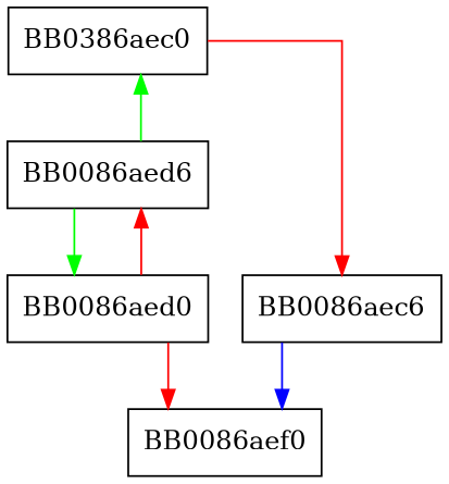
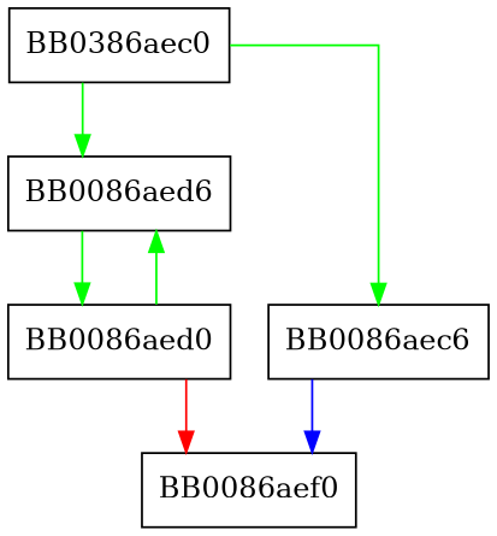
  digraph {
    splines=ortho
    node [shape=box]
    edge [color=red]
    n1 [label=BB0386aec0]
    BB0086aed6
    BB0086aec6
    BB0086aed0
    BB0086aef0
-   BB0086aed6 -> n1 [color=green]
-   n1 -> BB0086aec6
+   n1 -> BB0086aed6 [color=green]
+   n1 -> BB0086aec6 [color=green]
    BB0086aed6 -> BB0086aed0 [color=green]
    BB0086aec6 -> BB0086aef0 [color=blue]
-   BB0086aed0 -> BB0086aed6
+   BB0086aed0 -> BB0086aed6 [color=green]
    BB0086aed0 -> BB0086aef0
  }
